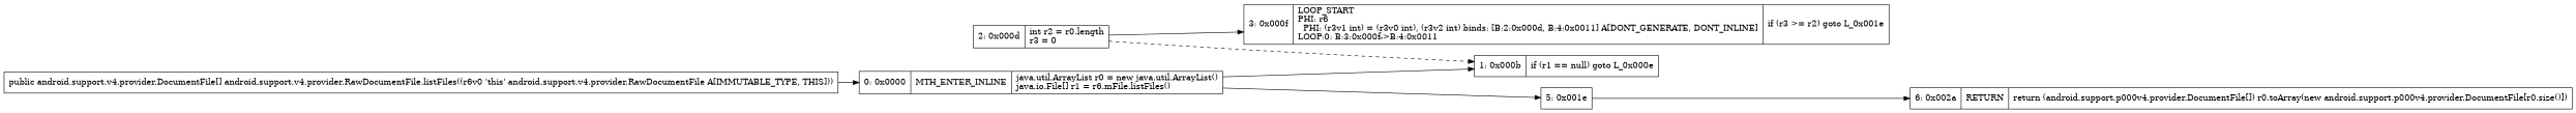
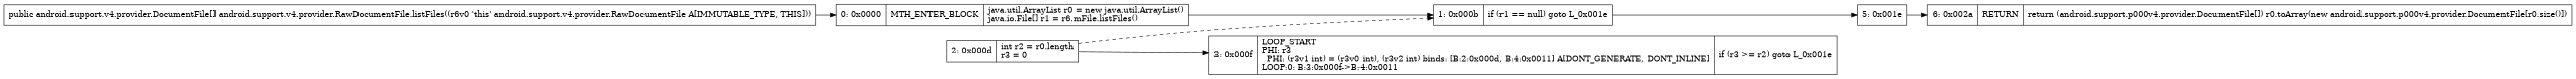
  digraph {
    rankdir=LR
    node [shape=record]
-   n1 [label="{0\:\ 0x0000|MTH_ENTER_INLINE\l|java.util.ArrayList r0 = new java.util.ArrayList()\ljava.io.File[] r1 = r6.mFile.listFiles()\l}"]
-   n2 [label="{1\:\ 0x000b|if (r1 == null) goto L_0x000e\l}"]
+   n1 [label="{0\:\ 0x0000|MTH_ENTER_BLOCK\l|java.util.ArrayList r0 = new java.util.ArrayList()\ljava.io.File[] r1 = r6.mFile.listFiles()\l}"]
+   n2 [label="{1\:\ 0x000b|if (r1 == null) goto L_0x001e\l}"]
    n3 [label="{5\:\ 0x001e}"]
    n4 [label="{2\:\ 0x000d|int r2 = r0.length\lr3 = 0\l}"]
-   n5 [label="{3\:\ 0x000f|LOOP_START\lPHI: r6 \l  PHI: (r3v1 int) = (r3v0 int), (r3v2 int) binds: [B:2:0x000d, B:4:0x0011] A[DONT_GENERATE, DONT_INLINE]\lLOOP:0: B:3:0x000f\-\>B:4:0x0011\l|if (r3 \>= r2) goto L_0x001e\l}"]
+   n5 [label="{3\:\ 0x000f|LOOP_START\lPHI: r3 \l  PHI: (r3v1 int) = (r3v0 int), (r3v2 int) binds: [B:2:0x000d, B:4:0x0011] A[DONT_GENERATE, DONT_INLINE]\lLOOP:0: B:3:0x000f\-\>B:4:0x0011\l|if (r3 \>= r2) goto L_0x001e\l}"]
    n6 [label="{6\:\ 0x002a|RETURN\l|return (android.support.p000v4.provider.DocumentFile[]) r0.toArray(new android.support.p000v4.provider.DocumentFile[r0.size()])\l}"]
    n7 [label="{public android.support.v4.provider.DocumentFile[] android.support.v4.provider.RawDocumentFile.listFiles((r6v0 'this' android.support.v4.provider.RawDocumentFile A[IMMUTABLE_TYPE, THIS])) }"]
    n1 -> n2
-   n1 -> n3
+   n2 -> n3
    n3 -> n6
    n4 -> n2 [style=dashed]
    n4 -> n5
    n7 -> n1
  }
